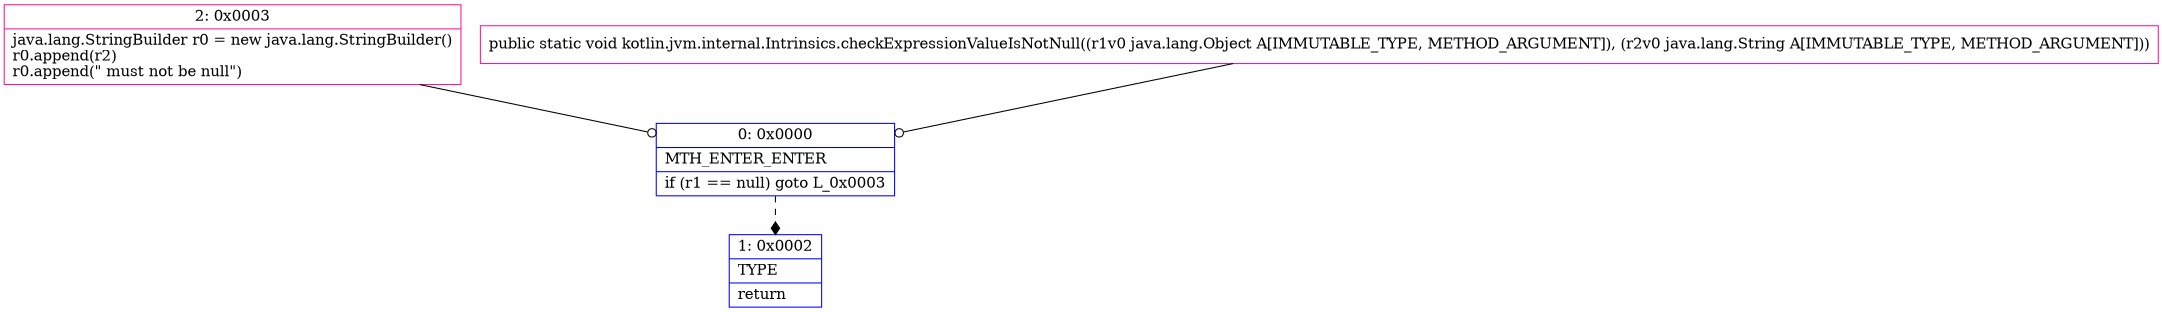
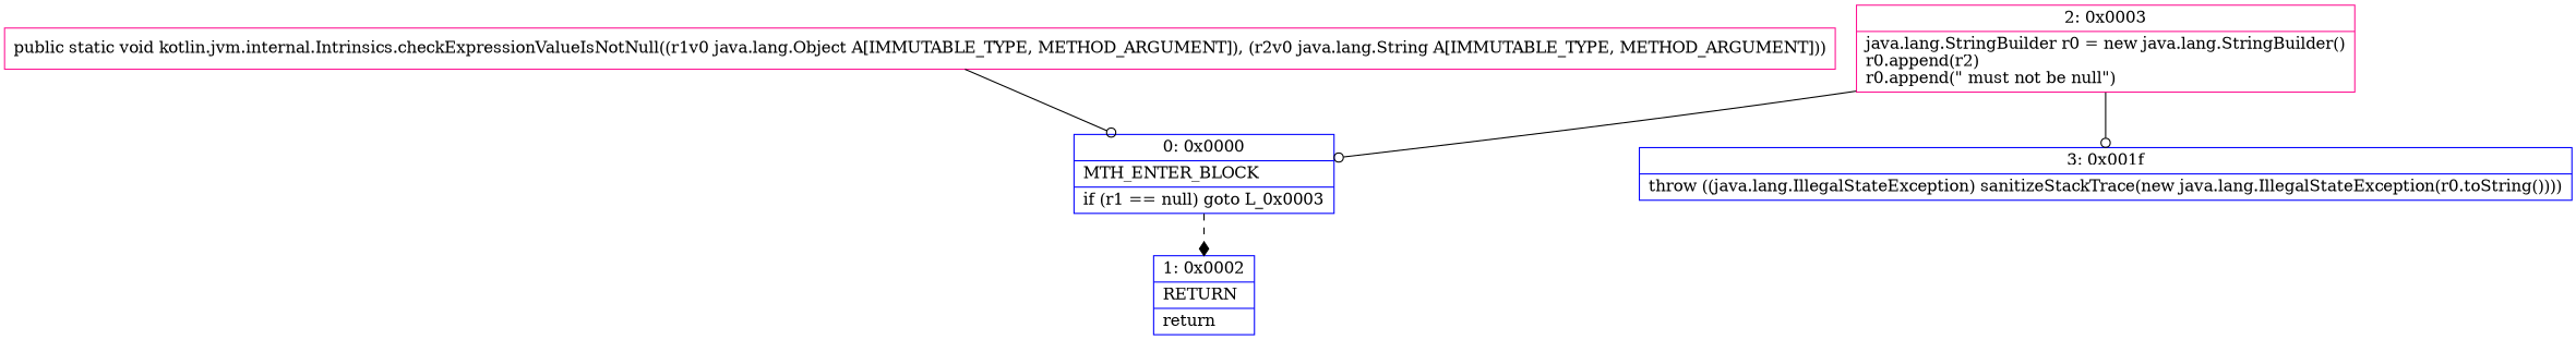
  digraph {
    node [color=blue shape=record]
    edge [arrowhead=odot]
-   n1 [label="{0\:\ 0x0000|MTH_ENTER_ENTER\l|if (r1 == null) goto L_0x0003\l}"]
-   n2 [label="{1\:\ 0x0002|TYPE\l|return\l}"]
+   n1 [label="{0\:\ 0x0000|MTH_ENTER_BLOCK\l|if (r1 == null) goto L_0x0003\l}"]
+   n2 [label="{1\:\ 0x0002|RETURN\l|return\l}"]
    n3 [color=deeppink label="{2\:\ 0x0003|java.lang.StringBuilder r0 = new java.lang.StringBuilder()\lr0.append(r2)\lr0.append(\" must not be null\")\l}"]
+   n4 [label="{3\:\ 0x001f|throw ((java.lang.IllegalStateException) sanitizeStackTrace(new java.lang.IllegalStateException(r0.toString())))\l}"]
    n5 [color=deeppink label="{public static void kotlin.jvm.internal.Intrinsics.checkExpressionValueIsNotNull((r1v0 java.lang.Object A[IMMUTABLE_TYPE, METHOD_ARGUMENT]), (r2v0 java.lang.String A[IMMUTABLE_TYPE, METHOD_ARGUMENT])) }"]
    n1 -> n2 [arrowhead=diamond style=dashed]
    n3 -> n1
+   n3 -> n4
    n5 -> n1
  }
